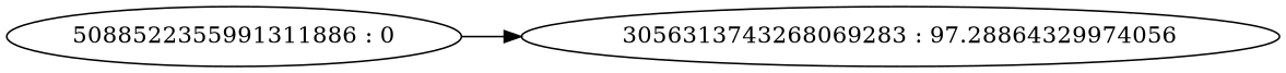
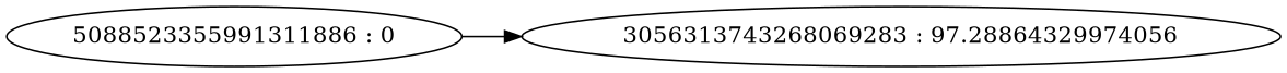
  digraph {
    rankdir=LR
-   n1 [label="5088522355991311886 : 0"]
+   n1 [label="5088523355991311886 : 0"]
    n2 [label="3056313743268069283 : 97.28864329974056"]
    n1 -> n2
  }
